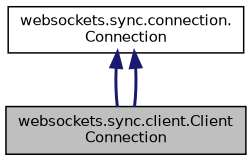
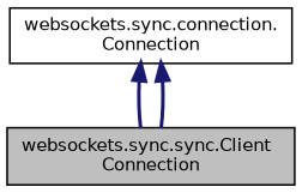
  digraph {
    node [color=black fontname=Helvetica fontsize=10 shape=record style=filled]
    edge [color=midnightblue dir=back fontname=Helvetica fontsize=10 labelfontname=Helvetica labelfontsize=10 style=bold]
-   n1 [fillcolor=grey75 fontcolor=black height=0.2 label="websockets.sync.client.Client\lConnection" width=0.4]
+   n1 [fillcolor=grey75 fontcolor=black height=0.2 label="websockets.sync.sync.Client\lConnection" width=0.4]
    n2 [fillcolor=white height=0.2 label="websockets.sync.connection.\lConnection" width=0.4]
    n2 -> n1
    n2 -> n1
  }
